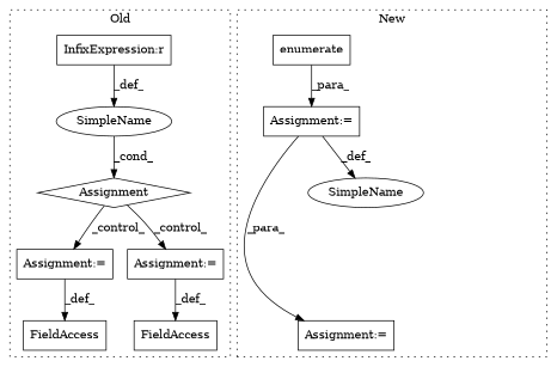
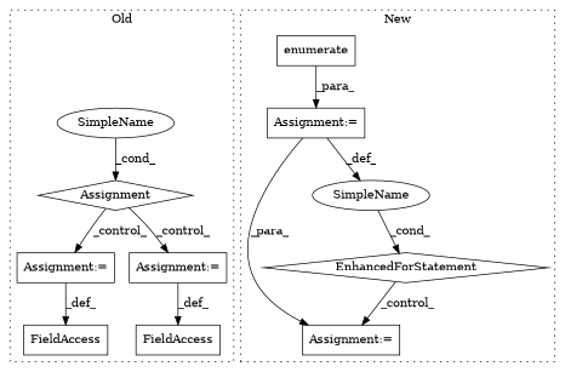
  digraph {
    node [a=7 l=1 s="726,813" shape=box]
    n1 [a=25 l="4,2" label=Assignment s="680,707" shape=diamond]
-   n2 [a=27 l=4 label="InfixExpression:r" s=699]
    n3 [label="Assignment:=" s=732]
    n4 [a=42 label=SimpleName shape=ellipse l="" s=""]
    n5 [label="Assignment:=" s=789]
    n6 [a=22 l=15 label=FieldAccess s=717]
    n7 [a=22 l=15 label=FieldAccess s=1031]
    n8 [a=32 l="10,1" label=enumerate s="797,812"]
    n9 [l="63,2" label="Assignment:="]
+   n10 [a=70 l="63,2" label=EnhancedForStatement shape=diamond]
    n11 [label="Assignment:=" s=1190]
    n12 [a=42 label=SimpleName s=793 shape=ellipse]
    subgraph cluster_1 {
      label=Old
      style=dotted
      n1
-     n2
      n3
      n4
      n5
      n6
      n7
    }
    subgraph cluster_2 {
      label=New
      style=dotted
      n8
      n9
+     n10
      n11
      n12
    }
    n1 -> n3 [label=_control_]
    n1 -> n5 [label=_control_]
-   n2 -> n4 [label=_def_]
    n3 -> n6 [label=_def_]
    n4 -> n1 [label=_cond_]
    n5 -> n7 [label=_def_]
    n8 -> n9 [label=_para_]
    n9 -> n11 [label=_para_]
    n9 -> n12 [label=_def_]
+   n10 -> n11 [label=_control_]
+   n12 -> n10 [label=_cond_]
  }
